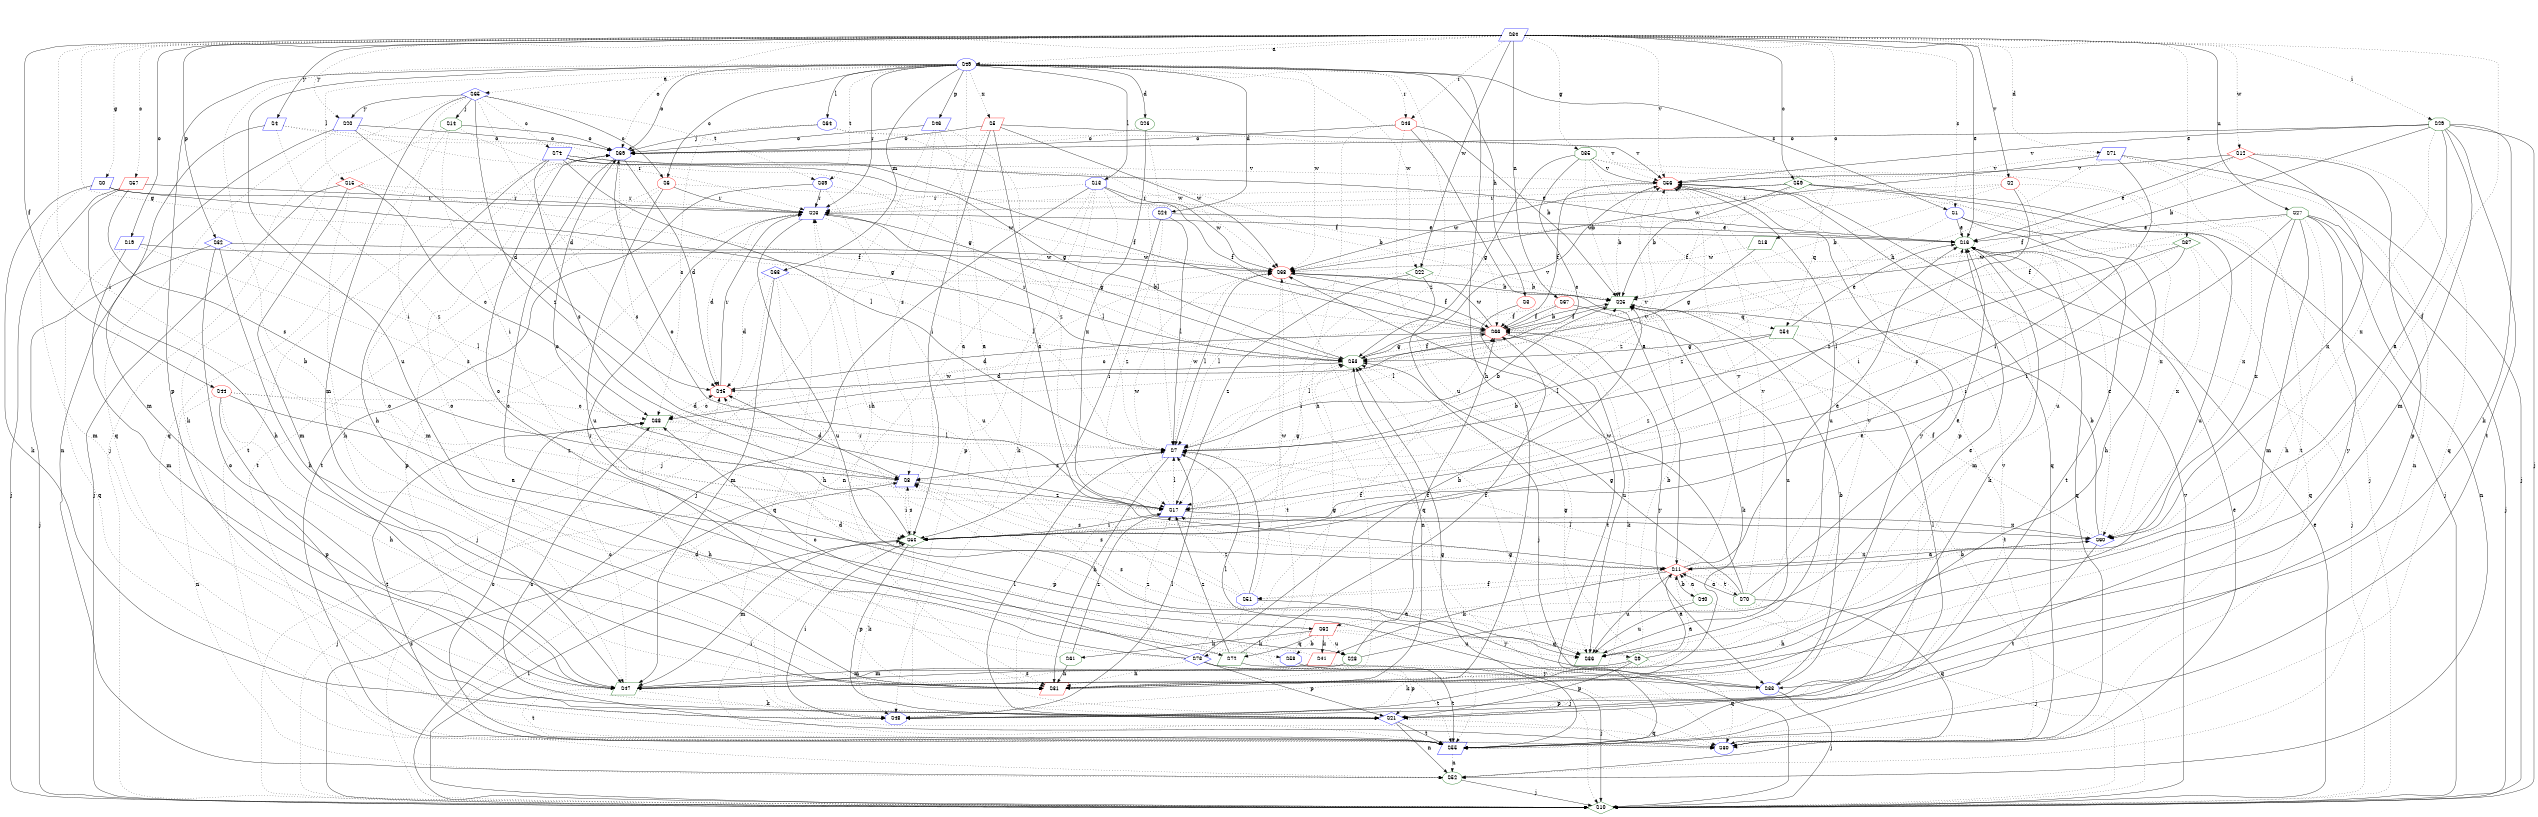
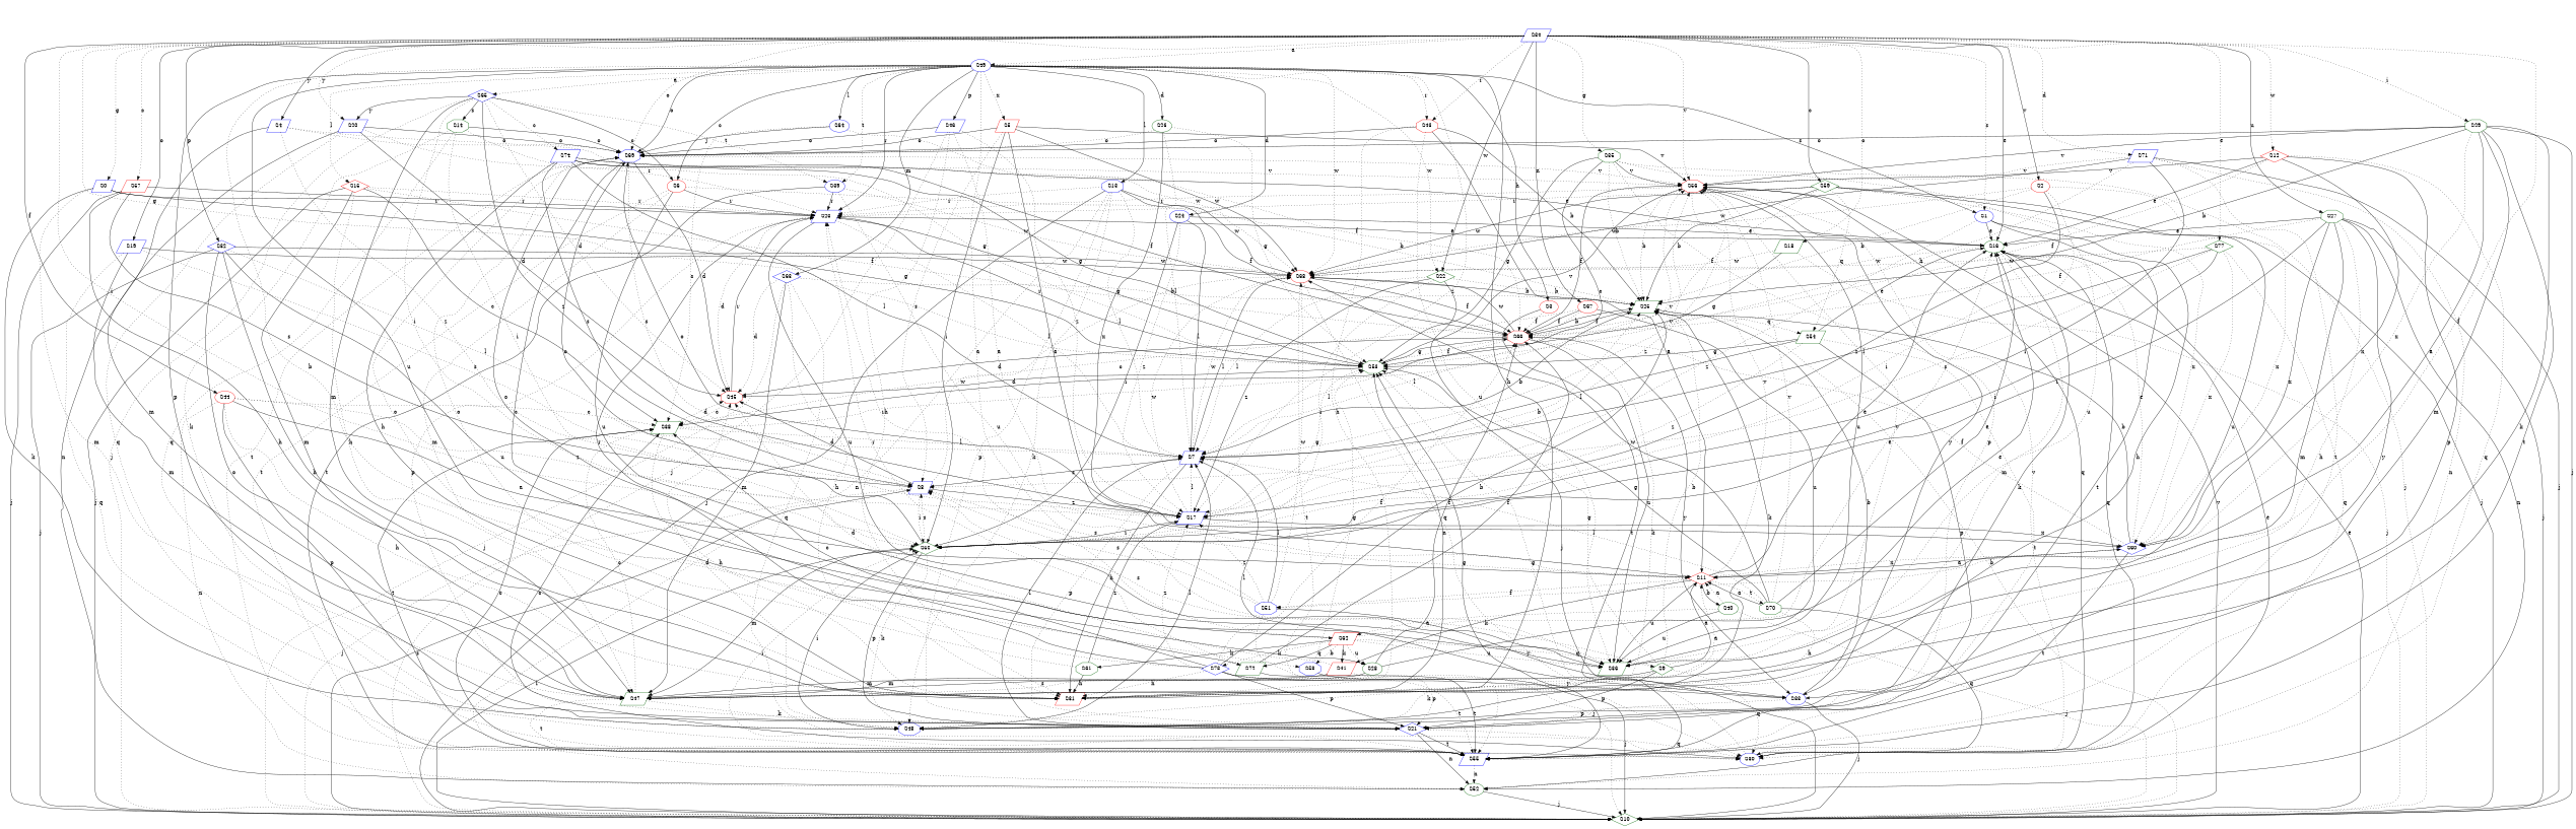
  strict digraph {
    node [color=blue shape=parallelogram]
    edge [style=solid]
    S49 [shape=ellipse]
    S34
    S59 [color=darkgreen shape=diamond]
    S57 [color=red]
    S71
-   S37 [color=darkgreen shape=diamond]
+   S37 [color=darkgreen shape=diamond label=S77]
    S16 [color=darkgreen shape=ellipse]
    S44 [color=red shape=ellipse]
    S51 [shape=octagon]
    S0
    S35 [color=darkgreen shape=octagon]
    S53 [color=darkgreen shape=octagon]
    S29 [color=darkgreen shape=octagon]
    S50 [color=darkgreen shape=diamond]
    S67 [color=red shape=ellipse]
    S19
    S18 [color=darkgreen]
    S69 [shape=octagon]
    S32 [shape=diamond]
    S43 [color=red shape=octagon]
    S1 [shape=ellipse]
    S27 [color=darkgreen shape=octagon]
    S2 [color=red shape=ellipse]
    S56 [color=red shape=octagon]
    S12 [color=red shape=diamond]
    S22 [color=darkgreen shape=diamond]
    S4
    S20
    S65 [shape=diamond]
    S62 [color=red]
    S58 [shape=octagon]
    S6 [color=red shape=ellipse]
    S26 [color=darkgreen shape=ellipse]
    S24 [shape=ellipse]
    S3 [color=red shape=ellipse]
    S31 [color=red]
    S64 [shape=ellipse]
    S13 [shape=octagon]
    S15 [color=red shape=diamond]
    S63 [shape=diamond]
    S46
    S21 [shape=diamond]
    S23
    S39 [shape=ellipse]
    S28 [color=darkgreen shape=ellipse]
    S68 [color=red shape=ellipse]
    S5 [color=red]
    S17
    S10 [color=darkgreen shape=diamond]
    S36 [color=darkgreen]
    S60 [shape=diamond]
    S25 [color=darkgreen]
    S66 [color=red shape=octagon]
    S54 [color=darkgreen]
    S8
    S55
    S52 [color=darkgreen shape=ellipse]
    S7
    S30 [shape=ellipse]
    S47 [color=darkgreen]
    S48 [shape=octagon]
    S11 [color=red shape=diamond]
    S38 [color=darkgreen]
    S33 [shape=ellipse]
    S45 [color=red shape=octagon]
    S72 [color=darkgreen]
    S74
    S14 [color=darkgreen shape=octagon]
    S61 [color=darkgreen shape=octagon]
    S73 [shape=diamond]
    S41 [color=red]
    S9 [color=darkgreen shape=diamond]
    S40 [color=darkgreen shape=ellipse]
    S70 [color=darkgreen shape=octagon]
    S49 -> S69 [label=o]
    S49 -> S43 [label=r style=dotted]
    S49 -> S1 [label=s]
    S49 -> S22 [label=w style=dotted]
    S49 -> S65 [label=a style=dotted]
    S49 -> S62 [label=a style=dotted]
    S49 -> S58 [label=b style=dotted]
    S49 -> S6 [label=c]
    S49 -> S26 [label=d]
    S49 -> S24 [label=d]
    S49 -> S3 [label=h]
    S49 -> S31 [label=h]
    S49 -> S64 [label=l]
    S49 -> S13 [label=l]
    S49 -> S15 [label=l style=dotted]
    S49 -> S63 [label=m]
    S49 -> S46 [label=p]
    S49 -> S21 [label=p]
    S49 -> S23 [label=r]
    S49 -> S39 [label=t style=dotted]
    S49 -> S28 [label=u]
    S49 -> S68 [label=w style=dotted]
    S49 -> S5 [label=x style=dotted]
    S49 -> S17 [label=z style=dotted]
    S34 -> S49 [label=a style=dotted]
    S34 -> S59 [label=c]
    S34 -> S57 [label=c style=dotted]
    S34 -> S71 [label=d style=dotted]
    S34 -> S37 [label=e style=dotted]
    S34 -> S16 [label=e]
    S34 -> S44 [label=f]
    S34 -> S51 [label=f style=dotted]
    S34 -> S0 [label=g style=dotted]
    S34 -> S35 [label=g style=dotted]
    S34 -> S53 [label=g style=dotted]
    S34 -> S29 [label=i style=dotted]
    S34 -> S50 [label=i style=dotted]
    S34 -> S67 [label=n]
    S34 -> S19 [label=o]
    S34 -> S18 [label=o style=dotted]
    S34 -> S69 [label=o style=dotted]
    S34 -> S32 [label=p]
    S34 -> S43 [label=r style=dotted]
    S34 -> S1 [label=s style=dotted]
    S34 -> S27 [label=u]
    S34 -> S2 [label=v]
    S34 -> S56 [label=v style=dotted]
    S34 -> S12 [label=w style=dotted]
    S34 -> S22 [label=w]
    S34 -> S4 [label=y]
    S34 -> S20 [label=y style=dotted]
    S59 -> S23 [label=r style=dotted]
    S59 -> S68 [label=w]
    S59 -> S10 [label=j]
    S59 -> S36 [label=u]
    S59 -> S60 [label=x style=dotted]
    S59 -> S25 [label=b]
    S59 -> S66 [label=f style=dotted]
    S59 -> S54 [label=q style=dotted]
    S57 -> S31 [label=h]
    S57 -> S23 [label=r]
    S57 -> S10 [label=j]
    S57 -> S8 [label=s]
    S71 -> S53 [label=h style=dotted]
    S71 -> S50 [label=i]
    S71 -> S56 [label=v style=dotted]
    S71 -> S68 [label=w]
    S71 -> S10 [label=j]
    S71 -> S55 [label=t style=dotted]
    S71 -> S52 [label=n style=dotted]
    S37 -> S50 [label=i]
    S37 -> S68 [label=w style=dotted]
    S37 -> S60 [label=x style=dotted]
    S37 -> S8 [label=s style=dotted]
    S37 -> S7 [label=l]
    S37 -> S30 [label=q style=dotted]
+   S16 -> S68 [label=w style=dotted]
    S16 -> S30 [label=q]
    S16 -> S47 [label=m style=dotted]
    S16 -> S48 [label=k]
    S44 -> S31 [label=h style=dotted]
    S44 -> S21 [label=p]
    S44 -> S17 [label=z style=dotted]
    S44 -> S52 [label=n style=dotted]
    S44 -> S11 [label=a]
    S44 -> S38 [label=c style=dotted]
    S51 -> S23 [label=r style=dotted]
    S51 -> S68 [label=w style=dotted]
    S51 -> S17 [label=z style=dotted]
    S51 -> S10 [label=j style=dotted]
    S51 -> S8 [label=s style=dotted]
    S51 -> S7 [label=l]
    S51 -> S33 [label=y]
    S0 -> S53 [label=g]
    S0 -> S23 [label=r]
    S0 -> S47 [label=m style=dotted]
    S0 -> S48 [label=k]
    S35 -> S53 [label=g]
    S35 -> S56 [label=v]
    S35 -> S21 [label=p style=dotted]
    S35 -> S10 [label=j style=dotted]
    S35 -> S36 [label=u style=dotted]
    S35 -> S25 [label=b style=dotted]
    S35 -> S38 [label=c]
    S53 -> S56 [label=v]
    S53 -> S23 [label=r]
    S53 -> S66 [label=f style=dotted]
    S53 -> S45 [label=d]
    S29 -> S69 [label=o]
    S29 -> S56 [label=v]
    S29 -> S10 [label=j]
    S29 -> S60 [label=x style=dotted]
    S29 -> S25 [label=b]
    S29 -> S55 [label=t]
    S29 -> S47 [label=m]
    S29 -> S48 [label=k]
    S29 -> S11 [label=a]
    S50 -> S69 [label=o]
    S50 -> S21 [label=p]
    S50 -> S8 [label=s style=dotted]
    S50 -> S47 [label=m]
    S50 -> S48 [label=k style=dotted]
    S67 -> S36 [label=u]
    S67 -> S66 [label=f]
    S67 -> S7 [label=l style=dotted]
    S67 -> S38 [label=c style=dotted]
    S19 -> S68 [label=w]
    S19 -> S8 [label=s style=dotted]
    S19 -> S30 [label=q style=dotted]
    S19 -> S47 [label=m]
    S18 -> S53 [label=g]
    S18 -> S68 [label=w style=dotted]
    S18 -> S10 [label=j style=dotted]
    S69 -> S8 [label=s style=dotted]
    S69 -> S55 [label=t style=dotted]
    S69 -> S45 [label=d]
    S69 -> S72 [label=c]
    S32 -> S31 [label=h]
    S32 -> S68 [label=w]
    S32 -> S10 [label=j]
+   S32 -> S36 [label=u]
    S32 -> S7 [label=l style=dotted]
    S32 -> S47 [label=o]
    S43 -> S69 [label=o]
    S43 -> S31 [label=h style=dotted]
    S43 -> S36 [label=u style=dotted]
    S43 -> S25 [label=b]
    S43 -> S11 [label=a]
    S1 -> S16 [label=e]
    S1 -> S31 [label=h]
    S1 -> S17 [label=z style=dotted]
    S1 -> S55 [label=t]
    S27 -> S16 [label=e]
    S27 -> S50 [label=i]
    S27 -> S31 [label=h style=dotted]
    S27 -> S10 [label=j]
    S27 -> S60 [label=x]
    S27 -> S66 [label=f style=dotted]
    S27 -> S52 [label=n]
    S27 -> S47 [label=m]
    S27 -> S33 [label=y]
    S2 -> S50 [label=i style=dotted]
-   S2 -> S23 [label=r style=dotted]
    S2 -> S68 [label=w style=dotted]
    S2 -> S17 [label=z]
    S2 -> S60 [label=x style=dotted]
    S2 -> S25 [label=b style=dotted]
    S56 -> S23 [label=r style=dotted]
    S56 -> S17 [label=z style=dotted]
    S56 -> S36 [label=u]
    S56 -> S25 [label=b style=dotted]
    S56 -> S66 [label=f]
    S56 -> S30 [label=q]
    S56 -> S33 [label=y]
    S12 -> S16 [label=e]
    S12 -> S56 [label=v]
    S12 -> S21 [label=p]
    S12 -> S60 [label=x]
    S12 -> S66 [label=f style=dotted]
    S12 -> S30 [label=q style=dotted]
    S22 -> S50 [label=i style=dotted]
    S22 -> S17 [label=z]
    S22 -> S10 [label=j]
    S22 -> S25 [label=b style=dotted]
    S22 -> S7 [label=l style=dotted]
    S4 -> S69 [label=o style=dotted]
    S4 -> S68 [label=w style=dotted]
    S4 -> S17 [label=z style=dotted]
    S4 -> S47 [label=m]
    S20 -> S69 [label=o]
    S20 -> S23 [label=r style=dotted]
    S20 -> S52 [label=n]
    S20 -> S30 [label=q style=dotted]
    S20 -> S45 [label=d]
    S65 -> S50 [label=i style=dotted]
    S65 -> S20 [label=y]
    S65 -> S6 [label=c]
    S65 -> S39 [label=t style=dotted]
    S65 -> S17 [label=z]
    S65 -> S10 [label=j style=dotted]
    S65 -> S47 [label=m]
    S65 -> S45 [label=d style=dotted]
    S65 -> S74 [label=c style=dotted]
-   S65 -> S14 [label=j]
+   S65 -> S14 [label=s]
    S62 -> S16 [label=e style=dotted]
    S62 -> S69 [label=o]
    S62 -> S58 [label=b style=dotted]
    S62 -> S28 [label=u style=dotted]
    S62 -> S36 [label=u style=dotted]
    S62 -> S72 [label=q]
    S62 -> S61 [label=k]
    S62 -> S73 [label=k style=dotted]
    S62 -> S41 [label=k]
    S62 -> S9 [label=q style=dotted]
    S58 -> S53 [label=g style=dotted]
    S58 -> S10 [label=j]
    S6 -> S23 [label=r]
    S6 -> S36 [label=u]
    S6 -> S25 [label=b style=dotted]
    S6 -> S55 [label=t style=dotted]
    S6 -> S47 [label=m style=dotted]
+   S26 -> S53 [label=g style=dotted]
    S26 -> S69 [label=o style=dotted]
    S26 -> S60 [label=x]
    S26 -> S7 [label=l style=dotted]
    S24 -> S16 [label=e]
    S24 -> S50 [label=i]
    S24 -> S17 [label=z style=dotted]
    S24 -> S7 [label=l]
    S3 -> S66 [label=f style=dotted]
    S3 -> S55 [label=t]
    S31 -> S53 [label=n]
    S31 -> S11 [label=a style=dotted]
    S64 -> S69 [label=j]
-   S64 -> S56 [label=v style=dotted]
+   S69 -> S56 [label=v style=dotted]
    S64 -> S66 [label=f style=dotted]
    S64 -> S38 [label=c style=dotted]
    S13 -> S21 [label=p style=dotted]
    S13 -> S23 [label=r style=dotted]
    S13 -> S68 [label=w]
    S13 -> S10 [label=j]
    S13 -> S66 [label=f]
    S13 -> S52 [label=n style=dotted]
    S13 -> S7 [label=l style=dotted]
    S13 -> S48 [label=k style=dotted]
    S15 -> S31 [label=h style=dotted]
    S15 -> S23 [label=r style=dotted]
    S15 -> S10 [label=j]
    S15 -> S66 [label=f style=dotted]
    S15 -> S47 [label=m]
    S15 -> S38 [label=c]
    S63 -> S31 [label=h style=dotted]
    S63 -> S10 [label=j style=dotted]
    S63 -> S25 [label=b style=dotted]
    S63 -> S30 [label=q style=dotted]
    S63 -> S47 [label=m]
    S63 -> S45 [label=d style=dotted]
    S46 -> S69 [label=o]
    S46 -> S31 [label=h style=dotted]
    S46 -> S17 [label=z style=dotted]
    S46 -> S10 [label=j style=dotted]
    S46 -> S11 [label=a style=dotted]
    S21 -> S55 [label=t]
    S21 -> S52 [label=n]
    S21 -> S7 [label=l]
    S21 -> S30 [label=q style=dotted]
    S23 -> S16 [label=e]
    S23 -> S53 [label=g]
    S23 -> S21 [label=p style=dotted]
    S23 -> S36 [label=u]
    S23 -> S7 [label=l style=dotted]
    S23 -> S45 [label=d style=dotted]
    S39 -> S23 [label=r]
    S39 -> S68 [label=w style=dotted]
    S39 -> S36 [label=u style=dotted]
    S39 -> S55 [label=t]
    S28 -> S16 [label=e]
    S28 -> S66 [label=f]
    S28 -> S47 [label=m]
    S68 -> S25 [label=b]
    S68 -> S66 [label=f]
    S68 -> S55 [label=t style=dotted]
    S68 -> S7 [label=l]
    S68 -> S30 [label=q style=dotted]
    S5 -> S50 [label=i]
    S5 -> S69 [label=o]
    S5 -> S56 [label=v]
    S5 -> S68 [label=w]
    S5 -> S8 [label=s style=dotted]
    S5 -> S11 [label=a]
    S17 -> S53 [label=g style=dotted]
    S17 -> S50 [label=i]
    S17 -> S69 [label=o]
    S17 -> S68 [label=w style=dotted]
    S17 -> S60 [label=x]
    S17 -> S25 [label=b style=dotted]
    S17 -> S7 [label=l style=dotted]
    S10 -> S16 [label=e]
    S10 -> S50 [label=i]
    S10 -> S56 [label=v]
    S10 -> S25 [label=b style=dotted]
    S10 -> S8 [label=s]
    S60 -> S16 [label=e style=dotted]
    S60 -> S25 [label=b]
    S60 -> S66 [label=f style=dotted]
    S60 -> S55 [label=t]
    S60 -> S11 [label=a]
    S25 -> S66 [label=f]
    S25 -> S54 [label=q style=dotted]
    S25 -> S48 [label=k]
    S66 -> S53 [label=g]
    S66 -> S68 [label=w]
    S66 -> S36 [label=u]
    S66 -> S25 [label=b]
    S66 -> S7 [label=l style=dotted]
    S66 -> S48 [label=k style=dotted]
    S66 -> S33 [label=y]
    S66 -> S45 [label=d]
    S54 -> S16 [label=e]
    S54 -> S53 [label=g]
-   S54 -> S21 [label=l]
+   S54 -> S21 [label=p]
    S54 -> S17 [label=z style=dotted]
    S54 -> S55 [label=t style=dotted]
    S54 -> S7 [label=l]
    S8 -> S50 [label=i style=dotted]
    S8 -> S68 [label=w style=dotted]
    S8 -> S17 [label=z]
    S8 -> S10 [label=j style=dotted]
    S8 -> S45 [label=d]
    S55 -> S53 [label=g]
    S55 -> S50 [label=i style=dotted]
    S55 -> S52 [label=n style=dotted]
    S55 -> S38 [label=c]
    S52 -> S16 [label=e]
    S52 -> S10 [label=j]
    S7 -> S56 [label=v style=dotted]
    S7 -> S31 [label=h]
    S7 -> S21 [label=p style=dotted]
    S7 -> S68 [label=w style=dotted]
    S7 -> S25 [label=b]
    S7 -> S8 [label=s]
    S30 -> S53 [label=g style=dotted]
    S30 -> S56 [label=v style=dotted]
    S30 -> S38 [label=c]
    S47 -> S55 [label=t style=dotted]
    S47 -> S48 [label=k style=dotted]
    S47 -> S38 [label=c style=dotted]
    S48 -> S50 [label=i]
    S48 -> S7 [label=l]
    S48 -> S45 [label=d style=dotted]
    S11 -> S16 [label=e]
    S11 -> S51 [label=f style=dotted]
    S11 -> S56 [label=v style=dotted]
    S11 -> S36 [label=u]
    S11 -> S60 [label=x style=dotted]
    S11 -> S8 [label=s style=dotted]
    S11 -> S41 [label=k]
    S11 -> S40 [label=b]
    S11 -> S70 [label=t style=dotted]
    S38 -> S56 [label=v style=dotted]
    S38 -> S31 [label=h style=dotted]
    S38 -> S55 [label=t]
    S38 -> S7 [label=l style=dotted]
    S38 -> S45 [label=d style=dotted]
    S33 -> S21 [label=p style=dotted]
    S33 -> S10 [label=j]
    S33 -> S25 [label=b]
    S33 -> S7 [label=l]
    S45 -> S23 [label=r]
    S45 -> S38 [label=c style=dotted]
    S72 -> S23 [label=r style=dotted]
-   S72 -> S17 [label=z]
    S72 -> S66 [label=f]
    S72 -> S55 [label=t]
    S74 -> S16 [label=e]
    S74 -> S53 [label=g]
    S74 -> S56 [label=v style=dotted]
    S74 -> S31 [label=h]
    S74 -> S66 [label=f]
    S74 -> S8 [label=s]
    S74 -> S7 [label=l]
    S14 -> S53 [label=g style=dotted]
    S14 -> S50 [label=i style=dotted]
    S14 -> S69 [label=o]
    S14 -> S30 [label=q style=dotted]
    S14 -> S48 [label=k style=dotted]
    S61 -> S69 [label=o style=dotted]
    S61 -> S31 [label=h]
    S61 -> S17 [label=z]
    S73 -> S69 [label=o style=dotted]
    S73 -> S31 [label=h style=dotted]
    S73 -> S21 [label=p]
    S73 -> S23 [label=r]
    S73 -> S17 [label=z style=dotted]
    S73 -> S25 [label=b]
    S73 -> S66 [label=f style=dotted]
    S73 -> S55 [label=t style=dotted]
    S73 -> S38 [label=c]
    S73 -> S33 [label=y]
    S41 -> S21 [label=p style=dotted]
    S41 -> S47 [label=m]
    S41 -> S45 [label=d style=dotted]
    S9 -> S53 [label=g style=dotted]
    S9 -> S56 [label=v style=dotted]
    S9 -> S21 [label=p]
    S9 -> S25 [label=b style=dotted]
    S9 -> S8 [label=s style=dotted]
    S9 -> S30 [label=q style=dotted]
    S9 -> S47 [label=s]
    S9 -> S48 [label=k style=dotted]
    S9 -> S11 [label=a]
    S40 -> S62 [label=a style=dotted]
    S40 -> S10 [label=j style=dotted]
    S40 -> S36 [label=u]
    S40 -> S11 [label=a style=dotted]
    S70 -> S16 [label=e]
    S70 -> S53 [label=g]
    S70 -> S56 [label=v style=dotted]
    S70 -> S31 [label=h style=dotted]
    S70 -> S68 [label=w]
    S70 -> S7 [label=l style=dotted]
    S70 -> S30 [label=q]
    S70 -> S11 [label=a]
  }
